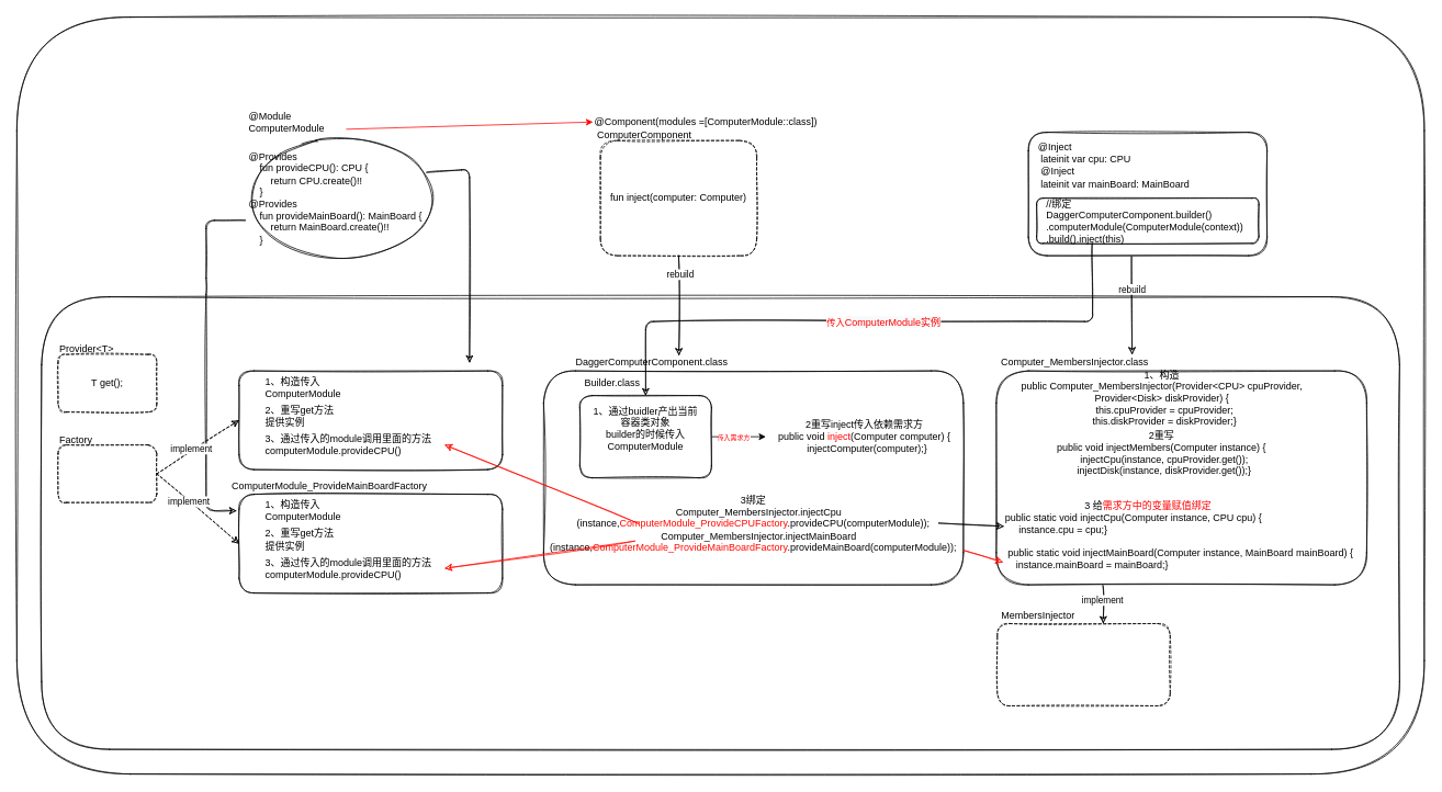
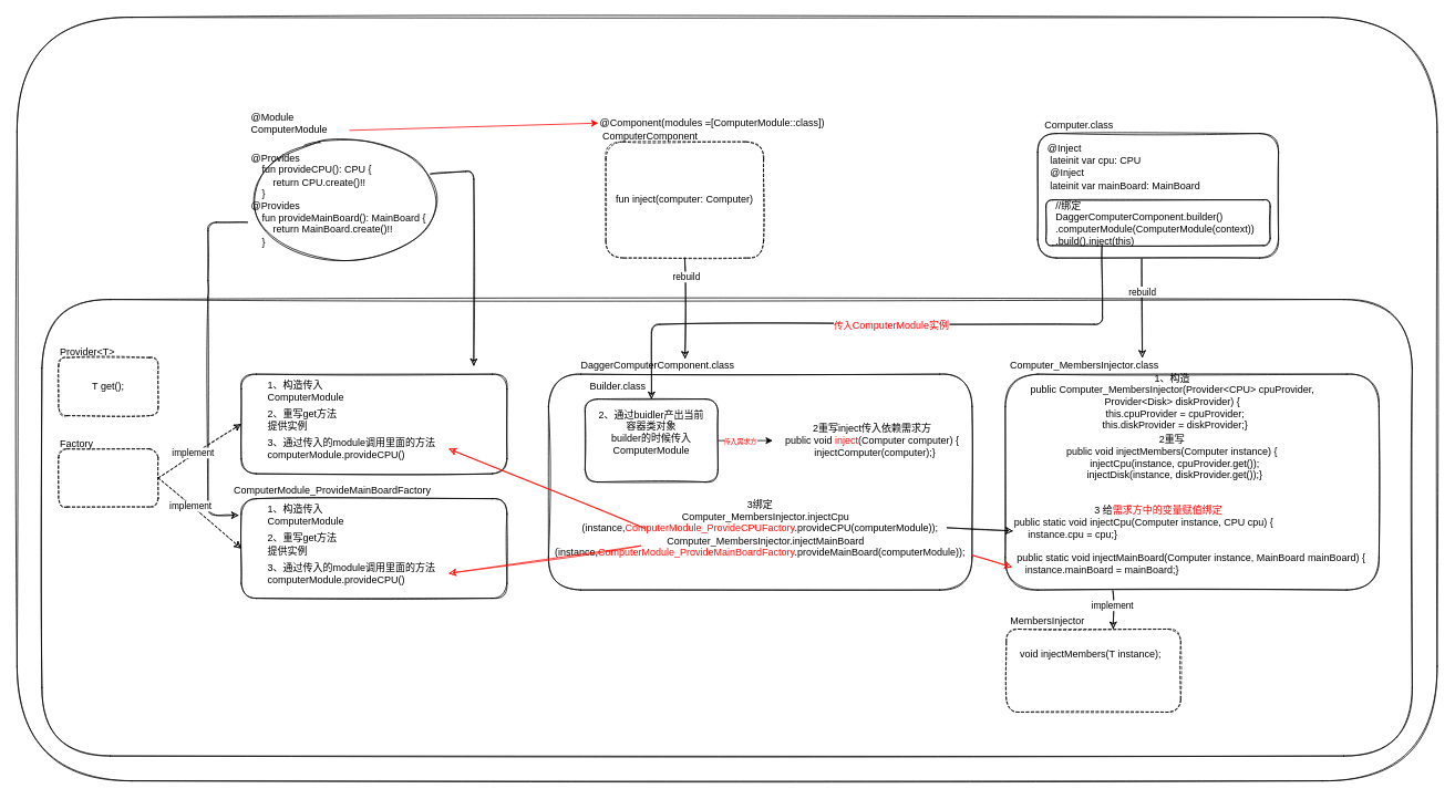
  <mxCell id="0" />
  <mxCell id="1" parent="0" />
  <mxCell id="2" value="" style="rounded=1;whiteSpace=wrap;html=1;sketch=1;fontSize=18;fontColor=#000000;align=left;" vertex="1" parent="1"><mxGeometry x="20" y="20" width="1710" height="920" as="geometry" /></mxCell>
  <mxCell id="3" value="" style="rounded=1;whiteSpace=wrap;html=1;sketch=1;fontSize=8;fontColor=#FF0000;align=left;" vertex="1" parent="1"><mxGeometry x="50" y="360" width="1650" height="550" as="geometry" /></mxCell>
  <mxCell id="4" value="" style="rounded=1;whiteSpace=wrap;html=1;align=center;sketch=1;" parent="1" vertex="1"><mxGeometry x="1249" y="160" width="290" height="150" as="geometry" /></mxCell>
  <mxCell id="5" value="" style="rounded=1;whiteSpace=wrap;html=1;align=left;verticalAlign=top;sketch=1;" parent="1" vertex="1"><mxGeometry x="1259" y="240" width="270" height="55" as="geometry" /></mxCell>
  <mxCell id="6" value="fun inject(computer: Computer)" style="rounded=1;whiteSpace=wrap;html=1;dashed=1;align=center;sketch=1;" parent="1" vertex="1"><mxGeometry x="729" y="170" width="190" height="140" as="geometry" /></mxCell>
  <mxCell id="7" value="@Component(modules =[ComputerModule::class])&lt;br&gt;&amp;nbsp;ComputerComponent" style="text;html=1;strokeColor=none;fillColor=none;align=left;verticalAlign=middle;whiteSpace=wrap;rounded=0;sketch=1;" parent="1" vertex="1"><mxGeometry x="720" y="140" width="360" height="30" as="geometry" /></mxCell>
  <mxCell id="8" value="" style="rounded=1;whiteSpace=wrap;html=1;align=center;sketch=1;" parent="1" vertex="1"><mxGeometry x="660" y="450" width="510" height="260" as="geometry" /></mxCell>
  <mxCell id="9" value="&lt;div&gt;&amp;nbsp;DaggerComputerComponent.class&lt;/div&gt;" style="text;html=1;strokeColor=none;fillColor=none;align=center;verticalAlign=middle;whiteSpace=wrap;rounded=0;sketch=1;" parent="1" vertex="1"><mxGeometry x="690" y="430" width="200" height="20" as="geometry" /></mxCell>
  <mxCell id="10" value="" style="rounded=1;whiteSpace=wrap;html=1;align=center;verticalAlign=top;sketch=1;" parent="1" vertex="1"><mxGeometry x="704" y="480" width="160" height="100" as="geometry" /></mxCell>
  <mxCell id="11" value="&amp;nbsp;Builder.class" style="text;html=1;strokeColor=none;fillColor=none;align=center;verticalAlign=middle;whiteSpace=wrap;rounded=0;sketch=1;" parent="1" vertex="1"><mxGeometry x="704" y="455" width="76" height="20" as="geometry" /></mxCell>
- <mxCell id="12" value="1、通过buidler产出当前容器类对象&lt;br&gt;builder的时候传入ComputerModule" style="text;html=1;strokeColor=none;fillColor=none;align=center;verticalAlign=middle;whiteSpace=wrap;rounded=0;sketch=1;" parent="1" vertex="1"><mxGeometry x="719" y="490" width="130" height="60" as="geometry" /></mxCell>
+ <mxCell id="12" value="2、通过buidler产出当前容器类对象&lt;br&gt;builder的时候传入ComputerModule" style="text;html=1;strokeColor=none;fillColor=none;align=center;verticalAlign=middle;whiteSpace=wrap;rounded=0;sketch=1;" parent="1" vertex="1"><mxGeometry x="719" y="490" width="130" height="60" as="geometry" /></mxCell>
  <mxCell id="13" value="&lt;div&gt;&lt;span&gt;2重写inject传入依赖需求方&lt;/span&gt;&lt;/div&gt;&lt;div&gt;public void &lt;font color=&quot;#ff0000&quot;&gt;inject&lt;/font&gt;(Computer computer) {&lt;br&gt;&lt;/div&gt;&lt;div&gt;&amp;nbsp; injectComputer(computer);&lt;span&gt;}&lt;/span&gt;&lt;/div&gt;" style="text;html=1;strokeColor=none;fillColor=none;align=center;verticalAlign=middle;whiteSpace=wrap;rounded=0;sketch=1;" parent="1" vertex="1"><mxGeometry x="930" y="495" width="240" height="70" as="geometry" /></mxCell>
  <mxCell id="14" value="&lt;div&gt;3绑定&lt;/div&gt;&lt;div&gt;&lt;div&gt;&amp;nbsp; &amp;nbsp; Computer_MembersInjector.injectCpu&lt;/div&gt;&lt;div&gt;(instance,&lt;font color=&quot;#ff0800&quot;&gt;ComputerModule_ProvideCPUFactory&lt;/font&gt;.provideCPU(computerModule));&lt;/div&gt;&lt;div&gt;&amp;nbsp; &amp;nbsp; Computer_MembersInjector.injectMainBoard&lt;/div&gt;&lt;div&gt;(instance,&lt;font color=&quot;#ff0800&quot;&gt;ComputerModule_ProvideMainBoardFactory&lt;/font&gt;.provideMainBoard(computerModule));&lt;/div&gt;&lt;/div&gt;" style="text;html=1;strokeColor=none;fillColor=none;align=center;verticalAlign=middle;whiteSpace=wrap;rounded=0;sketch=1;" parent="1" vertex="1"><mxGeometry x="775" y="585.5" width="280" height="100" as="geometry" /></mxCell>
+ <mxCell id="15" value="&amp;nbsp; Computer.class" style="text;html=1;strokeColor=none;fillColor=none;align=left;verticalAlign=middle;whiteSpace=wrap;rounded=0;sketch=1;" parent="1" vertex="1"><mxGeometry x="1249" y="140" width="200" height="20" as="geometry" /></mxCell>
  <mxCell id="16" value="&lt;div&gt;@Inject&lt;/div&gt;&lt;div&gt;&amp;nbsp;lateinit var cpu: CPU&lt;/div&gt;" style="text;html=1;strokeColor=none;fillColor=none;align=left;verticalAlign=middle;whiteSpace=wrap;rounded=0;sketch=1;" parent="1" vertex="1"><mxGeometry x="1259" y="170" width="140" height="30" as="geometry" /></mxCell>
  <mxCell id="17" value="//绑定&lt;br&gt;DaggerComputerComponent.builder()&lt;br&gt;.computerModule(ComputerModule(context))&lt;br&gt;.build().inject(this)" style="text;html=1;strokeColor=none;fillColor=none;align=left;verticalAlign=middle;whiteSpace=wrap;rounded=0;sketch=1;" parent="1" vertex="1"><mxGeometry x="1269" y="257.5" width="190" height="20" as="geometry" /></mxCell>
  <mxCell id="18" value="&lt;div&gt;&amp;nbsp;@Inject&lt;/div&gt;&lt;div&gt;&amp;nbsp;lateinit var mainBoard: MainBoard&lt;/div&gt;" style="text;html=1;strokeColor=none;fillColor=none;align=left;verticalAlign=middle;whiteSpace=wrap;rounded=0;sketch=1;" parent="1" vertex="1"><mxGeometry x="1259" y="200" width="200" height="30" as="geometry" /></mxCell>
  <mxCell id="19" value="" style="rounded=1;whiteSpace=wrap;html=1;align=center;sketch=1;" parent="1" vertex="1"><mxGeometry x="1210" y="450" width="450" height="260" as="geometry" /></mxCell>
  <mxCell id="20" value="Computer_MembersInjector.class" style="text;html=1;strokeColor=none;fillColor=none;align=center;verticalAlign=middle;whiteSpace=wrap;rounded=0;sketch=1;" parent="1" vertex="1"><mxGeometry x="1217.5" y="430" width="175" height="20" as="geometry" /></mxCell>
  <mxCell id="21" value="&lt;div&gt;1、构造&lt;/div&gt;&lt;div&gt;public Computer_MembersInjector(Provider&amp;lt;CPU&amp;gt; cpuProvider, Provider&amp;lt;Disk&amp;gt; diskProvider) {&lt;/div&gt;&lt;div&gt;&amp;nbsp; this.cpuProvider = cpuProvider;&lt;/div&gt;&lt;div&gt;&amp;nbsp; this.diskProvider = diskProvider;&lt;span&gt;}&lt;/span&gt;&lt;/div&gt;" style="text;html=1;strokeColor=none;fillColor=none;align=center;verticalAlign=middle;whiteSpace=wrap;rounded=0;sketch=1;" parent="1" vertex="1"><mxGeometry x="1203.75" y="450" width="415" height="65" as="geometry" /></mxCell>
  <mxCell id="22" value="" style="rounded=1;whiteSpace=wrap;html=1;align=left;verticalAlign=top;dashed=1;sketch=1;" parent="1" vertex="1"><mxGeometry x="1211.25" y="757.14" width="210" height="100" as="geometry" /></mxCell>
  <mxCell id="23" value="MembersInjector" style="text;html=1;strokeColor=none;fillColor=none;align=center;verticalAlign=middle;whiteSpace=wrap;rounded=0;sketch=1;" parent="1" vertex="1"><mxGeometry x="1211.25" y="737.14" width="100" height="20" as="geometry" /></mxCell>
  <mxCell id="24" value="" style="endArrow=classic;html=1;exitX=0.288;exitY=1.004;exitDx=0;exitDy=0;exitPerimeter=0;sketch=1;" parent="1" source="19" edge="1"><mxGeometry width="50" height="50" relative="1" as="geometry"><mxPoint x="1329.31" y="750" as="sourcePoint" /><mxPoint x="1340" y="757" as="targetPoint" /></mxGeometry></mxCell>
  <mxCell id="25" value="implement" style="edgeLabel;html=1;align=center;verticalAlign=middle;resizable=0;points=[];sketch=1;" vertex="1" connectable="0" parent="24"><mxGeometry x="-0.266" y="-1" relative="1" as="geometry"><mxPoint as="offset" /></mxGeometry></mxCell>
+ <mxCell id="26" value="void injectMembers(T instance);" style="text;html=1;strokeColor=none;fillColor=none;align=center;verticalAlign=middle;whiteSpace=wrap;rounded=0;dashed=1;sketch=1;" parent="1" vertex="1"><mxGeometry x="1212.5" y="777.14" width="200" height="20" as="geometry" /></mxCell>
  <mxCell id="27" value="2重写&lt;br&gt;public void injectMembers(Computer instance) {&lt;br&gt;&amp;nbsp; injectCpu(instance, cpuProvider.get());&lt;br&gt;&amp;nbsp; injectDisk(instance, diskProvider.get());}" style="text;html=1;strokeColor=none;fillColor=none;align=center;verticalAlign=middle;whiteSpace=wrap;rounded=0;dashed=1;sketch=1;" parent="1" vertex="1"><mxGeometry x="1176.25" y="530" width="470" height="40" as="geometry" /></mxCell>
  <mxCell id="28" value="&lt;div&gt;&amp;nbsp; &amp;nbsp; &amp;nbsp; &amp;nbsp; &amp;nbsp; &amp;nbsp; &amp;nbsp; &amp;nbsp; &amp;nbsp; &amp;nbsp; &amp;nbsp; &amp;nbsp; &amp;nbsp; &amp;nbsp; &amp;nbsp;3 给&lt;font color=&quot;#ff0000&quot;&gt;需求方中的变量赋值绑定&lt;/font&gt;&lt;/div&gt;&lt;div&gt;public static void injectCpu(Computer instance, CPU cpu) {&lt;/div&gt;&lt;div&gt;&amp;nbsp; &amp;nbsp; &amp;nbsp;instance.cpu = cpu;&lt;span&gt;}&lt;/span&gt;&lt;/div&gt;&lt;div&gt;&lt;span&gt;&lt;br&gt;&lt;/span&gt;&lt;/div&gt;&lt;div&gt;&lt;div&gt;&amp;nbsp;public static void injectMainBoard(Computer instance, MainBoard mainBoard) {&lt;/div&gt;&lt;div&gt;&amp;nbsp; &amp;nbsp; instance.mainBoard = mainBoard;&lt;span&gt;}&lt;/span&gt;&lt;/div&gt;&lt;/div&gt;" style="text;html=1;strokeColor=none;fillColor=none;align=left;verticalAlign=middle;whiteSpace=wrap;rounded=0;dashed=1;sketch=1;" parent="1" vertex="1"><mxGeometry x="1219.22" y="600" width="431.56" height="99" as="geometry" /></mxCell>
  <mxCell id="29" style="edgeStyle=orthogonalEdgeStyle;rounded=0;orthogonalLoop=1;jettySize=auto;html=1;exitX=0.5;exitY=1;exitDx=0;exitDy=0;sketch=1;" parent="1" edge="1"><mxGeometry relative="1" as="geometry"><mxPoint x="1150" y="897.14" as="sourcePoint" /><mxPoint x="1150" y="897.14" as="targetPoint" /></mxGeometry></mxCell>
  <mxCell id="30" value="" style="endArrow=classic;html=1;entryX=0.5;entryY=0;entryDx=0;entryDy=0;exitX=0.25;exitY=1;exitDx=0;exitDy=0;sketch=1;" parent="1" source="5" edge="1" target="10"><mxGeometry width="50" height="50" relative="1" as="geometry"><mxPoint x="1120" y="550" as="sourcePoint" /><mxPoint x="1030" y="450" as="targetPoint" /><Array as="points"><mxPoint x="1327" y="390" /><mxPoint x="1130" y="390" /><mxPoint x="784" y="390" /></Array></mxGeometry></mxCell>
  <mxCell id="31" value="传入&lt;span style=&quot;font-size: 12px; text-align: left; background-color: rgb(248, 249, 250);&quot;&gt;ComputerModule实例&lt;/span&gt;" style="edgeLabel;html=1;align=center;verticalAlign=middle;resizable=0;points=[];sketch=1;fontColor=#FF0000;" vertex="1" connectable="0" parent="30"><mxGeometry x="-0.038" relative="1" as="geometry"><mxPoint as="offset" /></mxGeometry></mxCell>
  <mxCell id="32" value="" style="endArrow=classic;html=1;fontColor=#FF0800;sketch=1;" parent="1" target="28" edge="1"><mxGeometry width="50" height="50" relative="1" as="geometry"><mxPoint x="1140" y="635" as="sourcePoint" /><mxPoint x="1170" y="500" as="targetPoint" /></mxGeometry></mxCell>
  <mxCell id="33" style="edgeStyle=orthogonalEdgeStyle;rounded=0;orthogonalLoop=1;jettySize=auto;html=1;exitX=0.5;exitY=1;exitDx=0;exitDy=0;sketch=1;" parent="1" edge="1"><mxGeometry relative="1" as="geometry"><mxPoint x="1150" y="897.14" as="sourcePoint" /><mxPoint x="1150" y="897.14" as="targetPoint" /></mxGeometry></mxCell>
  <mxCell id="34" value="" style="endArrow=classic;html=1;exitX=0.5;exitY=1;exitDx=0;exitDy=0;entryX=0.672;entryY=0.062;entryDx=0;entryDy=0;entryPerimeter=0;sketch=1;" parent="1" source="6" target="9" edge="1"><mxGeometry width="50" height="50" relative="1" as="geometry"><mxPoint x="1070" y="420" as="sourcePoint" /><mxPoint x="813" y="440" as="targetPoint" /><Array as="points" /></mxGeometry></mxCell>
  <mxCell id="35" value="rebuild" style="edgeLabel;html=1;align=center;verticalAlign=middle;resizable=0;points=[];sketch=1;" parent="34" vertex="1" connectable="0"><mxGeometry x="-0.615" y="1" relative="1" as="geometry"><mxPoint as="offset" /></mxGeometry></mxCell>
  <mxCell id="36" value="" style="endArrow=classic;html=1;exitX=0.432;exitY=1.007;exitDx=0;exitDy=0;exitPerimeter=0;sketch=1;" parent="1" source="4" edge="1"><mxGeometry width="50" height="50" relative="1" as="geometry"><mxPoint x="1260" y="490" as="sourcePoint" /><mxPoint x="1375" y="430" as="targetPoint" /></mxGeometry></mxCell>
  <mxCell id="37" value="rebuild" style="edgeLabel;html=1;align=center;verticalAlign=middle;resizable=0;points=[];sketch=1;" parent="36" vertex="1" connectable="0"><mxGeometry x="-0.352" relative="1" as="geometry"><mxPoint as="offset" /></mxGeometry></mxCell>
  <mxCell id="38" value="&lt;div&gt;&amp;nbsp;&lt;/div&gt;&lt;div&gt;&lt;br&gt;&lt;/div&gt;&lt;div&gt;@Provides&lt;/div&gt;&lt;div&gt;&amp;nbsp; &amp;nbsp; fun provideCPU(): CPU {&lt;/div&gt;&lt;div&gt;&amp;nbsp; &amp;nbsp; &amp;nbsp; &amp;nbsp; return CPU.create()!!&lt;/div&gt;&lt;div&gt;&lt;span&gt;&amp;nbsp; &amp;nbsp; }&lt;/span&gt;&amp;nbsp;&lt;/div&gt;&lt;div&gt;@Provides&lt;/div&gt;&lt;div&gt;&amp;nbsp; &amp;nbsp; fun provideMainBoard(): MainBoard {&lt;/div&gt;&lt;div&gt;&amp;nbsp; &amp;nbsp; &amp;nbsp; &amp;nbsp; return MainBoard.create()!!&lt;/div&gt;&lt;div&gt;&amp;nbsp; &amp;nbsp; }&lt;/div&gt;&lt;div&gt;&lt;br&gt;&lt;/div&gt;&lt;div&gt;&amp;nbsp; &amp;nbsp;&lt;/div&gt;" style="ellipse;whiteSpace=wrap;html=1;align=left;sketch=1;" parent="1" vertex="1"><mxGeometry x="300" y="170" width="230" height="140" as="geometry" /></mxCell>
  <mxCell id="39" value="@Module&lt;br&gt;ComputerModule" style="text;html=1;strokeColor=none;fillColor=none;align=left;verticalAlign=middle;whiteSpace=wrap;rounded=0;sketch=1;" parent="1" vertex="1"><mxGeometry x="300" y="130" width="120" height="35" as="geometry" /></mxCell>
  <mxCell id="40" value="" style="rounded=1;whiteSpace=wrap;html=1;align=left;sketch=1;" parent="1" vertex="1"><mxGeometry x="290" y="450" width="320" height="120" as="geometry" /></mxCell>
  <mxCell id="41" value="" style="rounded=1;whiteSpace=wrap;html=1;dashed=1;sketch=1;" vertex="1" parent="1"><mxGeometry x="70" y="540" width="120" height="70" as="geometry" /></mxCell>
  <mxCell id="42" value="Factory" style="text;whiteSpace=wrap;html=1;sketch=1;" vertex="1" parent="1"><mxGeometry x="70" y="520" width="70" height="30" as="geometry" /></mxCell>
  <mxCell id="43" value="T get();" style="rounded=1;whiteSpace=wrap;html=1;dashed=1;sketch=1;" vertex="1" parent="1"><mxGeometry x="70" y="430" width="120" height="70" as="geometry" /></mxCell>
  <mxCell id="44" value="Provider&amp;lt;T&amp;gt;" style="text;whiteSpace=wrap;html=1;sketch=1;" vertex="1" parent="1"><mxGeometry x="70" y="410" width="70" height="30" as="geometry" /></mxCell>
  <mxCell id="45" value="1、构造传入ComputerModule" style="text;html=1;strokeColor=none;fillColor=none;align=left;verticalAlign=middle;whiteSpace=wrap;rounded=0;sketch=1;" vertex="1" parent="1"><mxGeometry x="320" y="460" width="140" height="20" as="geometry" /></mxCell>
  <mxCell id="46" value="2、重写get方法&lt;br&gt;提供实例" style="text;html=1;strokeColor=none;fillColor=none;align=left;verticalAlign=middle;whiteSpace=wrap;rounded=0;sketch=1;" vertex="1" parent="1"><mxGeometry x="320" y="490" width="140" height="30" as="geometry" /></mxCell>
  <mxCell id="47" value="&lt;span style=&quot;&quot;&gt;3、通过传入的module调用里面的方法&lt;/span&gt;&lt;br style=&quot;&quot;&gt;&lt;span style=&quot;&quot;&gt;computerModule.provideCPU()&lt;/span&gt;" style="text;html=1;strokeColor=none;fillColor=none;align=left;verticalAlign=middle;whiteSpace=wrap;rounded=0;sketch=1;" vertex="1" parent="1"><mxGeometry x="320" y="530" width="220" height="20" as="geometry" /></mxCell>
  <mxCell id="48" value="" style="rounded=1;whiteSpace=wrap;html=1;align=left;sketch=1;" vertex="1" parent="1"><mxGeometry x="290" y="600" width="320" height="120" as="geometry" /></mxCell>
  <mxCell id="49" value="ComputerModule_ProvideMainBoardFactory" style="text;html=1;strokeColor=none;fillColor=none;align=center;verticalAlign=middle;whiteSpace=wrap;rounded=0;sketch=1;" vertex="1" parent="1"><mxGeometry x="290" y="580" width="220" height="20" as="geometry" /></mxCell>
  <mxCell id="50" value="1、构造传入ComputerModule" style="text;html=1;strokeColor=none;fillColor=none;align=left;verticalAlign=middle;whiteSpace=wrap;rounded=0;sketch=1;" vertex="1" parent="1"><mxGeometry x="320" y="610" width="140" height="20" as="geometry" /></mxCell>
  <mxCell id="51" value="2、重写get方法&lt;br&gt;提供实例" style="text;html=1;strokeColor=none;fillColor=none;align=left;verticalAlign=middle;whiteSpace=wrap;rounded=0;sketch=1;" vertex="1" parent="1"><mxGeometry x="320" y="640" width="140" height="30" as="geometry" /></mxCell>
  <mxCell id="52" value="&lt;span style=&quot;&quot;&gt;3、通过传入的module调用里面的方法&lt;/span&gt;&lt;br style=&quot;&quot;&gt;&lt;span style=&quot;&quot;&gt;computerModule.provideCPU()&lt;/span&gt;" style="text;html=1;strokeColor=none;fillColor=none;align=left;verticalAlign=middle;whiteSpace=wrap;rounded=0;sketch=1;" vertex="1" parent="1"><mxGeometry x="320" y="680" width="220" height="20" as="geometry" /></mxCell>
  <mxCell id="53" value="" style="endArrow=classic;html=1;exitX=-0.011;exitY=0.693;exitDx=0;exitDy=0;exitPerimeter=0;sketch=1;" edge="1" parent="1" source="38"><mxGeometry width="50" height="50" relative="1" as="geometry"><mxPoint x="540" y="520" as="sourcePoint" /><mxPoint x="287" y="620" as="targetPoint" /><Array as="points"><mxPoint x="250" y="267" /><mxPoint x="250" y="347" /><mxPoint x="250" y="620" /></Array></mxGeometry></mxCell>
  <mxCell id="54" value="" style="endArrow=classic;html=1;exitX=1;exitY=0.25;exitDx=0;exitDy=0;sketch=1;" edge="1" parent="1" source="38"><mxGeometry width="50" height="50" relative="1" as="geometry"><mxPoint x="540" y="520" as="sourcePoint" /><mxPoint x="570" y="440" as="targetPoint" /><Array as="points"><mxPoint x="570" y="205" /></Array></mxGeometry></mxCell>
  <mxCell id="55" value="" style="endArrow=classic;html=1;exitX=1;exitY=0.5;exitDx=0;exitDy=0;entryX=0;entryY=0.5;entryDx=0;entryDy=0;dashed=1;sketch=1;" edge="1" parent="1" source="41" target="40"><mxGeometry width="50" height="50" relative="1" as="geometry"><mxPoint x="400" y="520" as="sourcePoint" /><mxPoint y="470" as="targetPoint" x="450" /></mxGeometry></mxCell>
  <mxCell id="56" value="implement" style="edgeLabel;html=1;align=center;verticalAlign=middle;resizable=0;points=[];sketch=1;" vertex="1" connectable="0" parent="55"><mxGeometry x="-0.126" y="3" relative="1" as="geometry"><mxPoint as="offset" /></mxGeometry></mxCell>
  <mxCell id="57" value="" style="endArrow=classic;html=1;entryX=0;entryY=0.5;entryDx=0;entryDy=0;dashed=1;exitX=1;exitY=0.5;exitDx=0;exitDy=0;sketch=1;" edge="1" parent="1" source="41" target="48"><mxGeometry width="50" height="50" relative="1" as="geometry"><mxPoint x="170" y="590" as="sourcePoint" /><mxPoint y="470" as="targetPoint" x="450" /></mxGeometry></mxCell>
  <mxCell id="58" value="implement" style="edgeLabel;html=1;align=center;verticalAlign=middle;resizable=0;points=[];sketch=1;" vertex="1" connectable="0" parent="57"><mxGeometry x="-0.222" relative="1" as="geometry"><mxPoint as="offset" /></mxGeometry></mxCell>
  <mxCell id="59" value="" style="endArrow=classic;html=1;strokeColor=#FF0800;entryX=-0.003;entryY=0.833;entryDx=0;entryDy=0;entryPerimeter=0;sketch=1;" edge="1" parent="1" target="28"><mxGeometry width="50" height="50" relative="1" as="geometry"><mxPoint x="1170" y="668" as="sourcePoint" /><mxPoint x="1150" y="600" as="targetPoint" /></mxGeometry></mxCell>
  <mxCell id="60" value="" style="endArrow=classic;html=1;strokeColor=#FF0800;fontColor=#FF0800;exitX=0;exitY=0.5;exitDx=0;exitDy=0;entryX=1;entryY=0.5;entryDx=0;entryDy=0;sketch=1;" edge="1" parent="1" source="14" target="47"><mxGeometry width="50" height="50" relative="1" as="geometry"><mxPoint x="650" y="590" as="sourcePoint" /><mxPoint x="700" y="540" as="targetPoint" /></mxGeometry></mxCell>
  <mxCell id="61" value="" style="endArrow=classic;html=1;strokeColor=#FF0800;fontColor=#FF0800;exitX=-0.015;exitY=0.713;exitDx=0;exitDy=0;exitPerimeter=0;entryX=1;entryY=0.5;entryDx=0;entryDy=0;sketch=1;" edge="1" parent="1" source="14" target="52"><mxGeometry width="50" height="50" relative="1" as="geometry"><mxPoint x="660" y="670" as="sourcePoint" /><mxPoint x="710" y="620" as="targetPoint" /></mxGeometry></mxCell>
  <mxCell id="62" value="" style="endArrow=classic;html=1;strokeColor=#000000;fontColor=#FF0000;exitX=1;exitY=0.5;exitDx=0;exitDy=0;" edge="1" parent="1" source="10" target="13"><mxGeometry width="50" height="50" relative="1" as="geometry"><mxPoint x="1110" y="520" as="sourcePoint" /><mxPoint x="1160" y="470" as="targetPoint" /></mxGeometry></mxCell>
  <mxCell id="63" value="传入需求方" style="edgeLabel;html=1;align=center;verticalAlign=middle;resizable=0;points=[];fontColor=#FF0000;fontSize=8;" vertex="1" connectable="0" parent="62"><mxGeometry x="0.061" y="-1" relative="1" as="geometry"><mxPoint x="-9" y="-1" as="offset" /></mxGeometry></mxCell>
  <mxCell id="64" value="" style="endArrow=classic;html=1;strokeColor=#FF0000;fontSize=18;fontColor=#000000;exitX=1;exitY=0.75;exitDx=0;exitDy=0;entryX=0;entryY=0.25;entryDx=0;entryDy=0;" edge="1" parent="1" source="39" target="7"><mxGeometry width="50" height="50" relative="1" as="geometry"><mxPoint x="580" y="270" as="sourcePoint" /><mxPoint x="630" y="220" as="targetPoint" /></mxGeometry></mxCell>
